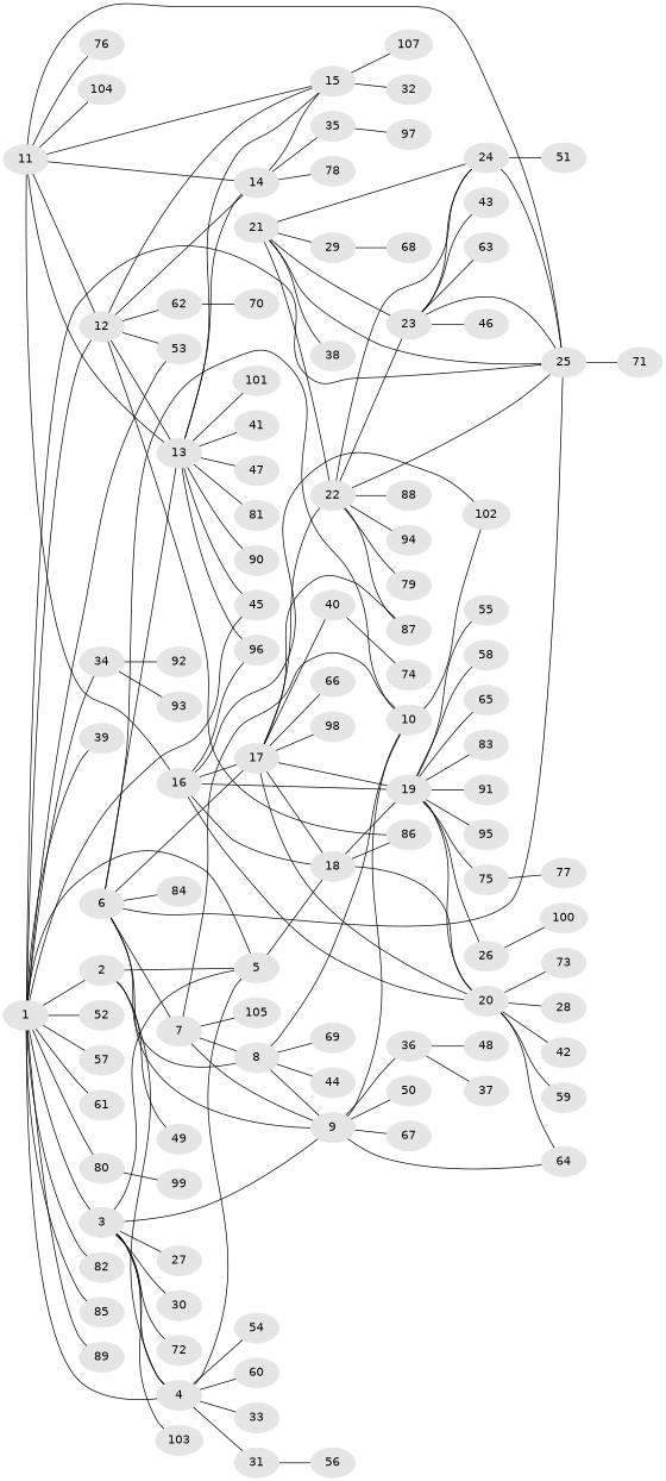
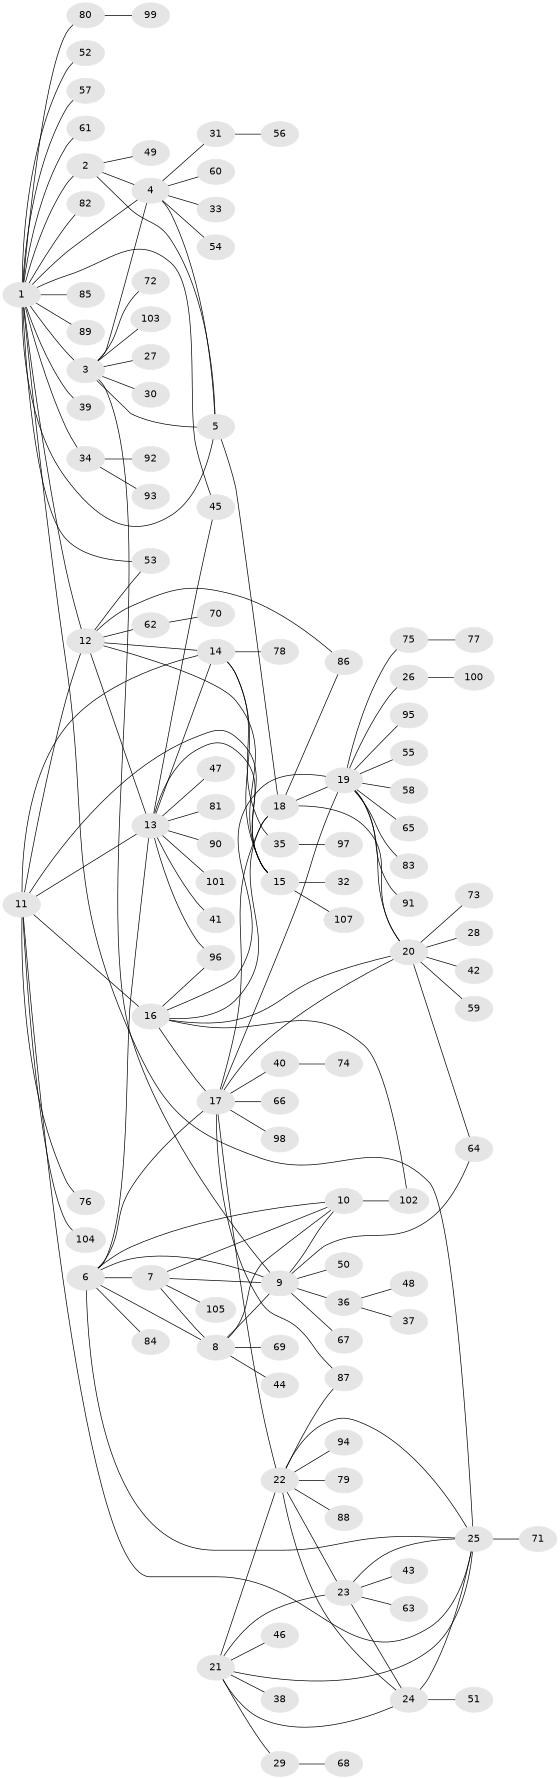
  graph {
    fontname="DejaVu Sans"
    rankdir=LR
    node [color=gray90 fontname="DejaVu Sans" style=filled]
    edge [fontname="DejaVu Sans"]
    1
    2
    3
    4
    5
    12
    25
    34
    39
    45
    52
    53
    57
    61
    80
    82
    85
    89
    49
    9
    27
    30
    72
    103
    31
    33
    54
    60
    18
    13
    14
    15
    62
    86
    71
    92
    93
    99
    10
    36
    50
    64
    67
    56
    19
    20
    6
    7
    8
    17
    84
    105
    44
    69
    102
    41
    47
    81
    90
    96
    101
    22
    40
    66
    87
    98
    37
    48
    11
    16
    76
    104
    35
    78
    32
    n76 [label=107]
    70
    97
    26
    55
    58
    65
    75
    83
    91
    95
    28
    42
    59
    73
    23
    24
    79
    88
    94
    74
    100
    77
    21
    29
    38
    46
    43
    63
    51
    68
    1 -- 2
    1 -- 3
    1 -- 4
    1 -- 5
    1 -- 12
    1 -- 25
    1 -- 34
    1 -- 39
    1 -- 45
    1 -- 52
    1 -- 53
    1 -- 57
    1 -- 61
    1 -- 80
    1 -- 82
    1 -- 85
    1 -- 89
    2 -- 4
    2 -- 5
    2 -- 49
    3 -- 4
    3 -- 5
    3 -- 9
    3 -- 27
    3 -- 30
    3 -- 72
    3 -- 103
    4 -- 5
    4 -- 31
    4 -- 33
    4 -- 54
    4 -- 60
    5 -- 18
    12 -- 53
    12 -- 13
    12 -- 14
    12 -- 15
    12 -- 62
    12 -- 86
    25 -- 71
    34 -- 92
    34 -- 93
    80 -- 99
    9 -- 10
    9 -- 36
    9 -- 50
    9 -- 64
    9 -- 67
    31 -- 56
    18 -- 86
    18 -- 19
    18 -- 20
    13 -- 45
    13 -- 14
    13 -- 15
    13 -- 41
    13 -- 47
    13 -- 81
    13 -- 90
    13 -- 96
    13 -- 101
    14 -- 15
    14 -- 35
    14 -- 78
    15 -- 32
    15 -- n76
    62 -- 70
    10 -- 102
    36 -- 37
    36 -- 48
    19 -- 20
    19 -- 26
    19 -- 55
    19 -- 58
    19 -- 65
    19 -- 75
    19 -- 83
    19 -- 91
    19 -- 95
    20 -- 64
    20 -- 28
    20 -- 42
    20 -- 59
    20 -- 73
    6 -- 25
    6 -- 9
    6 -- 13
    6 -- 10
    6 -- 7
    6 -- 8
    6 -- 17
    6 -- 84
    7 -- 9
    7 -- 10
    7 -- 8
    7 -- 105
    8 -- 9
    8 -- 10
    8 -- 44
    8 -- 69
    17 -- 18
    17 -- 19
    17 -- 20
    17 -- 22
    17 -- 40
    17 -- 66
    17 -- 87
    17 -- 98
    22 -- 25
    22 -- 87
    22 -- 23
    22 -- 24
    22 -- 79
    22 -- 88
    22 -- 94
    40 -- 74
    11 -- 12
    11 -- 25
    11 -- 13
    11 -- 14
    11 -- 15
    11 -- 16
    11 -- 76
    11 -- 104
    16 -- 18
    16 -- 19
    16 -- 20
    16 -- 17
    16 -- 102
    16 -- 96
    35 -- 97
    26 -- 100
    75 -- 77
    23 -- 25
    23 -- 24
    23 -- 43
    23 -- 63
    24 -- 25
    24 -- 51
    21 -- 25
    21 -- 22
    21 -- 23
    21 -- 24
    21 -- 29
    21 -- 38
-   23 -- 46
+   21 -- 46
    29 -- 68
  }
